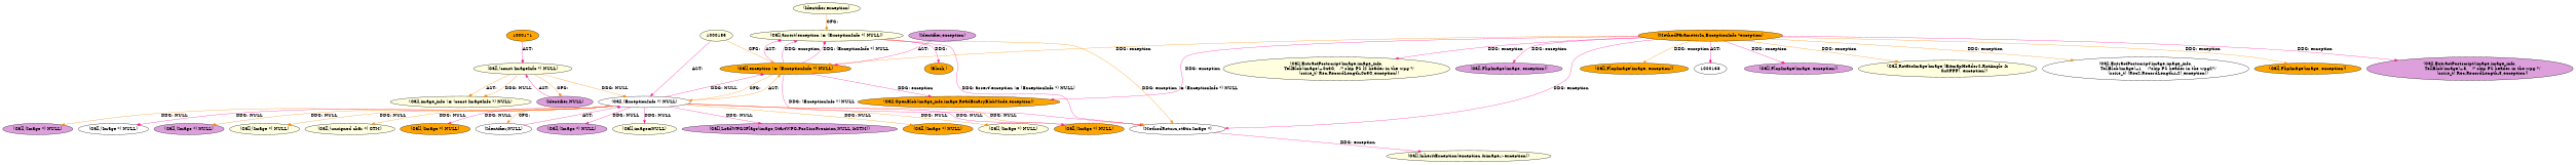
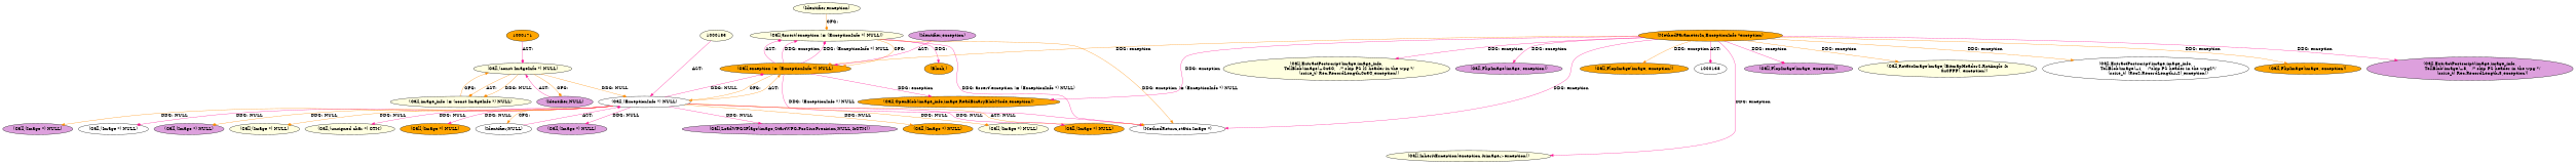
  digraph {
    node [fillcolor=lightyellow style=filled]
    edge [arrowhead=normal color=deeppink]
    n1 [label="(Call,assert(exception != (ExceptionInfo *) NULL))"]
    n2 [fillcolor=orange label="(Call,exception != (ExceptionInfo *) NULL)"]
    n3 [fillcolor=orange label="(Block,)"]
    n4 [fillcolor=white label="(MethodReturn,static Image *)"]
    n5 [fillcolor=white label="(Call,(ExceptionInfo *) NULL)"]
    n6 [fillcolor=orange label="(Call,OpenBlob(image_info,image,ReadBinaryBlobMode,exception))"]
    n7 [label="(Call,(Image *) NULL)"]
    n8 [fillcolor=white label="(Identifier,NULL)"]
    n9 [fillcolor=orange label="(Call,(Image *) NULL)"]
    n10 [fillcolor=plum label="(Call,(Image *) NULL)"]
    n11 [fillcolor=white label="(Call,(Image *) NULL)"]
    n12 [fillcolor=plum label="(Call,(Image *) NULL)"]
    n13 [label="(Call,(Image *) NULL)"]
    n14 [label="(Call,(unsigned char *) CTM)"]
    n15 [fillcolor=orange label="(Call,(Image *) NULL)"]
    n16 [fillcolor=plum label="(Call,(Image *) NULL)"]
-   n17 [label="(Call,image=NULL)"]
    n18 [fillcolor=plum label="(Call,LoadWPG2Flags(image,StartWPG.PosSizePrecision,NULL,&CTM))"]
    n19 [fillcolor=orange label="(Call,(Image *) NULL)"]
    n20 [fillcolor=orange label="(MethodParameterIn,ExceptionInfo *exception)"]
    n21 [label="(Call,InheritException(exception,&image->exception))"]
    n22 [fillcolor=plum label="(Call,FlopImage(image, exception))"]
    n23 [label="(Call,RotateImage(image,(BitmapHeader2.RotAngle &\n                        0x0FFF), exception))"]
    n24 [fillcolor=white label="(Call,ExtractPostscript(image,image_info,\n                  TellBlob(image)+i,    /*skip PS header in the wpg2*/\n                  (ssize_t) (Rec2.RecordLength-i-2),exception))"]
    n25 [fillcolor=orange label="(Call,FlipImage(image, exception))"]
    n26 [fillcolor=plum label="(Call,ExtractPostscript(image,image_info,\n                  TellBlob(image)+8,   /* skip PS header in the wpg */\n                  (ssize_t) Rec.RecordLength-8,exception))"]
    n27 [label="(Call,ExtractPostscript(image,image_info,\n                  TellBlob(image)+0x3C,   /* skip PS l2 header in the wpg */\n                  (ssize_t) Rec.RecordLength-0x3C,exception))"]
    n28 [fillcolor=plum label="(Call,FlipImage(image, exception))"]
    n29 [fillcolor=orange label="(Call,FlopImage(image, exception))"]
    1000138 [fillcolor=white]
    n31 [label="(Call,(const ImageInfo *) NULL)"]
    n32 [label="(Call,image_info != (const ImageInfo *) NULL)"]
    n33 [fillcolor=plum label="(Identifier,NULL)"]
    n34 [fillcolor=plum label="(Identifier,exception)"]
    n35 [label="(Identifier,exception)"]
    1000183
    1000171 [fillcolor=orange]
-   1000183 -> n2 [color=darkorange label="CFG: "]
+   n1 -> n2 [color=darkorange label="CFG: "]
    n1 -> n3 [label="DDG: "]
    n1 -> n4 [arrowhead=diamond label="DDG: assert(exception != (ExceptionInfo *) NULL)"]
    n1 -> n4 [color=darkorange label="DDG: exception != (ExceptionInfo *) NULL"]
    n2 -> n1 [arrowhead=diamond label="AST: "]
    n2 -> n1 [label="DDG: exception"]
    n2 -> n1 [arrowhead=diamond label="DDG: (ExceptionInfo *) NULL"]
    n2 -> n4 [label="DDG: (ExceptionInfo *) NULL"]
    n2 -> n5 [color=darkorange label="CFG: "]
    n2 -> n6 [label="DDG: exception"]
    n5 -> n2 [color=darkorange label="AST: "]
    n5 -> n2 [arrowhead=diamond label="DDG: NULL"]
-   n5 -> n4 [arrowhead=diamond color=darkorange label="DDG: NULL"]
+   n5 -> n4 [arrowhead=diamond color=darkorange label="AST: NULL"]
    n5 -> n7 [arrowhead=diamond color=darkorange label="DDG: NULL"]
    n5 -> n8 [color=darkorange label="CFG: "]
    n5 -> n9 [label="DDG: NULL"]
    n5 -> n10 [color=darkorange label="DDG: NULL"]
    n5 -> n11 [arrowhead=diamond label="DDG: NULL"]
    n5 -> n12 [arrowhead=diamond color=darkorange label="DDG: NULL"]
    n5 -> n13 [arrowhead=diamond color=darkorange label="DDG: NULL"]
-   n5 -> n14 [color=darkorange label="DDG: NULL"]
+   n5 -> n14 [label="DDG: NULL"]
    n5 -> n15 [label="DDG: NULL"]
    n5 -> n16 [label="DDG: NULL"]
-   n5 -> n17 [label="DDG: NULL"]
    n5 -> n18 [label="DDG: NULL"]
    n5 -> n19 [color=darkorange label="DDG: NULL"]
    n8 -> n5 [arrowhead=diamond label="AST: "]
    n20 -> n2 [arrowhead=diamond color=darkorange label="DDG: exception"]
    n20 -> n4 [label="DDG: exception"]
    n20 -> n6 [label="DDG: exception"]
-   n4 -> n21 [label="DDG: exception"]
+   n20 -> n21 [label="DDG: exception"]
    n20 -> n22 [arrowhead=diamond label="DDG: exception"]
    n20 -> n23 [color=darkorange label="DDG: exception"]
    n20 -> n24 [color=darkorange label="DDG: exception"]
    n20 -> n25 [color=darkorange label="DDG: exception"]
    n20 -> n26 [label="DDG: exception"]
    n20 -> n27 [label="DDG: exception"]
    n20 -> n28 [label="DDG: exception"]
    n20 -> n29 [color=darkorange label="DDG: exception"]
    n20 -> 1000138 [arrowhead=diamond label="AST: "]
    n31 -> n5 [arrowhead=diamond color=darkorange label="DDG: NULL"]
    n31 -> n32 [arrowhead=diamond color=darkorange label="AST: "]
    n31 -> n32 [arrowhead=diamond color=darkorange label="DDG: NULL"]
    n31 -> n33 [arrowhead=diamond color=darkorange label="CFG: "]
+   n32 -> n31 [color=darkorange label="CFG: "]
    n33 -> n31 [label="AST: "]
    n34 -> n2 [label="AST: "]
    n35 -> n1 [arrowhead=diamond color=darkorange label="CFG: "]
    1000183 -> n5 [label="AST: "]
    1000171 -> n31 [arrowhead=diamond label="AST: "]
  }
